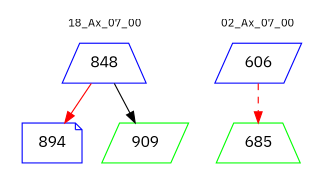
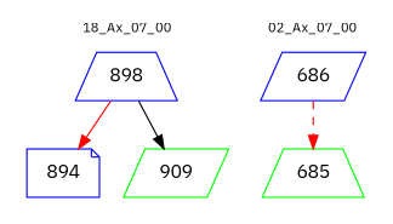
  digraph {
    fontname="IBM Plex Sans"
    node [color=blue fontname="IBM Plex Sans" shape=trapezium]
    edge [color=red fontname="IBM Plex Sans" style=solid]
-   n1 [label=848]
+   n1 [label=898]
    n2 [label=894 shape=note]
    n3 [color=green label=909 shape=parallelogram]
-   n4 [label=606 shape=parallelogram]
+   n4 [label=686 shape=parallelogram]
    n5 [color=green label=685]
    subgraph cluster_1 {
      color=white
      fontsize=10
      label="18_Ax_07_00"
      n1
      n2
      n3
    }
    subgraph cluster_2 {
      color=white
      fontsize=10
      label="02_Ax_07_00"
      n4
      n5
    }
    n1 -> n2
    n1 -> n3 [color=black]
    n4 -> n5 [style=dashed]
  }
